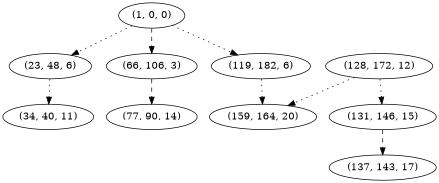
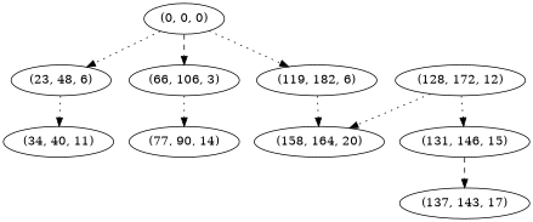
  digraph {
    edge [style=dotted]
-   "(0, 0, 0)" [label="(1, 0, 0)"]
+   "(0, 0, 0)"
    "(23, 48, 6)"
    "(66, 106, 3)"
    "(119, 182, 6)"
    "(34, 40, 11)"
    "(77, 90, 14)"
-   "(159, 164, 20)"
+   "(159, 164, 20)" [label="(158, 164, 20)"]
    "(128, 172, 12)"
    "(131, 146, 15)"
    "(137, 143, 17)"
    "(0, 0, 0)" -> "(23, 48, 6)"
    "(0, 0, 0)" -> "(66, 106, 3)" [style=dashed]
    "(0, 0, 0)" -> "(119, 182, 6)"
    "(23, 48, 6)" -> "(34, 40, 11)"
-   "(66, 106, 3)" -> "(77, 90, 14)" [style=dashed]
+   "(66, 106, 3)" -> "(77, 90, 14)"
    "(119, 182, 6)" -> "(159, 164, 20)"
    "(128, 172, 12)" -> "(159, 164, 20)"
    "(128, 172, 12)" -> "(131, 146, 15)"
    "(131, 146, 15)" -> "(137, 143, 17)" [style=dashed]
  }
